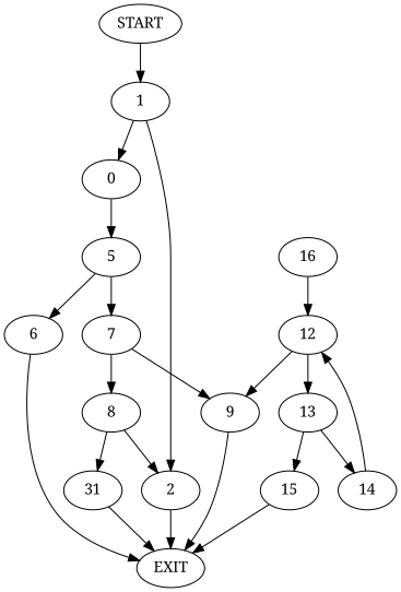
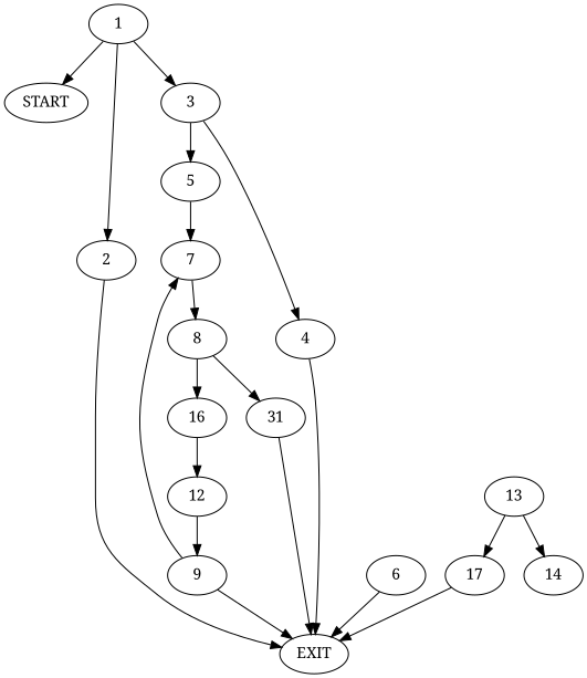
  digraph {
    fontname="Noto Serif"
    node [fontname="Noto Serif"]
    edge [fontname="Noto Serif"]
    n1 [label=START]
    1
    2
-   3 [label=0]
+   3
    n5 [label=EXIT]
+   4
    5
    6
    7
    8
    9
    n12 [label=16]
    n13 [label=31]
    12
    13
    14
-   15
-   n1 -> 1
+   15 [label=17]
+   1 -> n1
    1 -> 2
    1 -> 3
    2 -> n5
+   3 -> 4
    3 -> 5
-   5 -> 6
+   4 -> n5
    5 -> 7
    6 -> n5
    7 -> 8
-   7 -> 9
-   8 -> 2
+   9 -> 7
+   8 -> n12
    8 -> n13
    9 -> n5
    n12 -> 12
    n13 -> n5
    12 -> 9
-   12 -> 13
    13 -> 14
    13 -> 15
-   14 -> 12
    15 -> n5
  }
